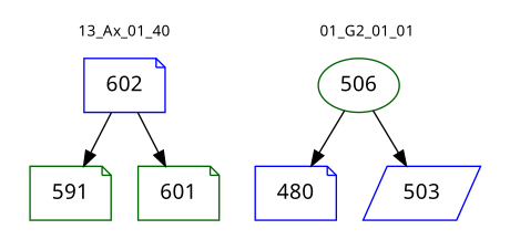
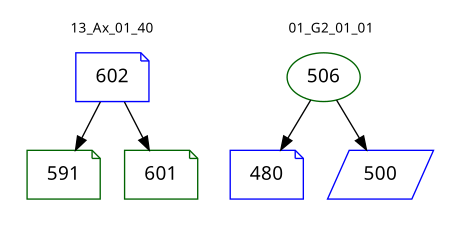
  digraph {
    fontname="Noto Sans"
    node [color=blue fontname="Noto Sans" shape=note]
    edge [color=black fontname="Noto Sans"]
    n1 [label=602]
    n2 [color=darkgreen label=591]
    n3 [color=darkgreen label=601]
    n4 [color=darkgreen label=506 shape=ellipse]
    n5 [label=480]
-   n6 [label=503 shape=parallelogram]
+   n6 [label=500 shape=parallelogram]
    subgraph cluster_1 {
      color=white
      fontsize=10
      label="13_Ax_01_40"
      n1
      n2
      n3
    }
    subgraph cluster_2 {
      color=white
      fontsize=10
      label="01_G2_01_01"
      n4
      n5
      n6
    }
    n1 -> n2
    n1 -> n3
    n4 -> n5
    n4 -> n6
  }
